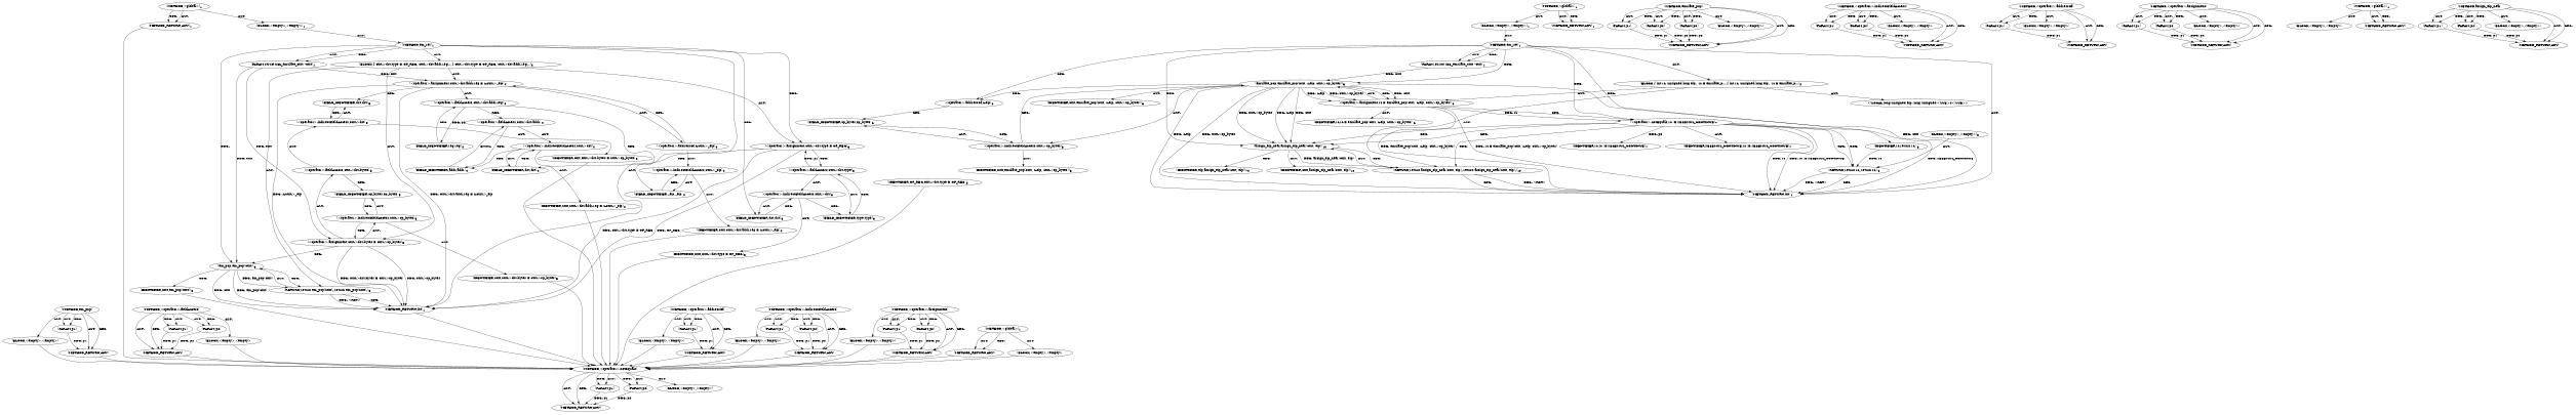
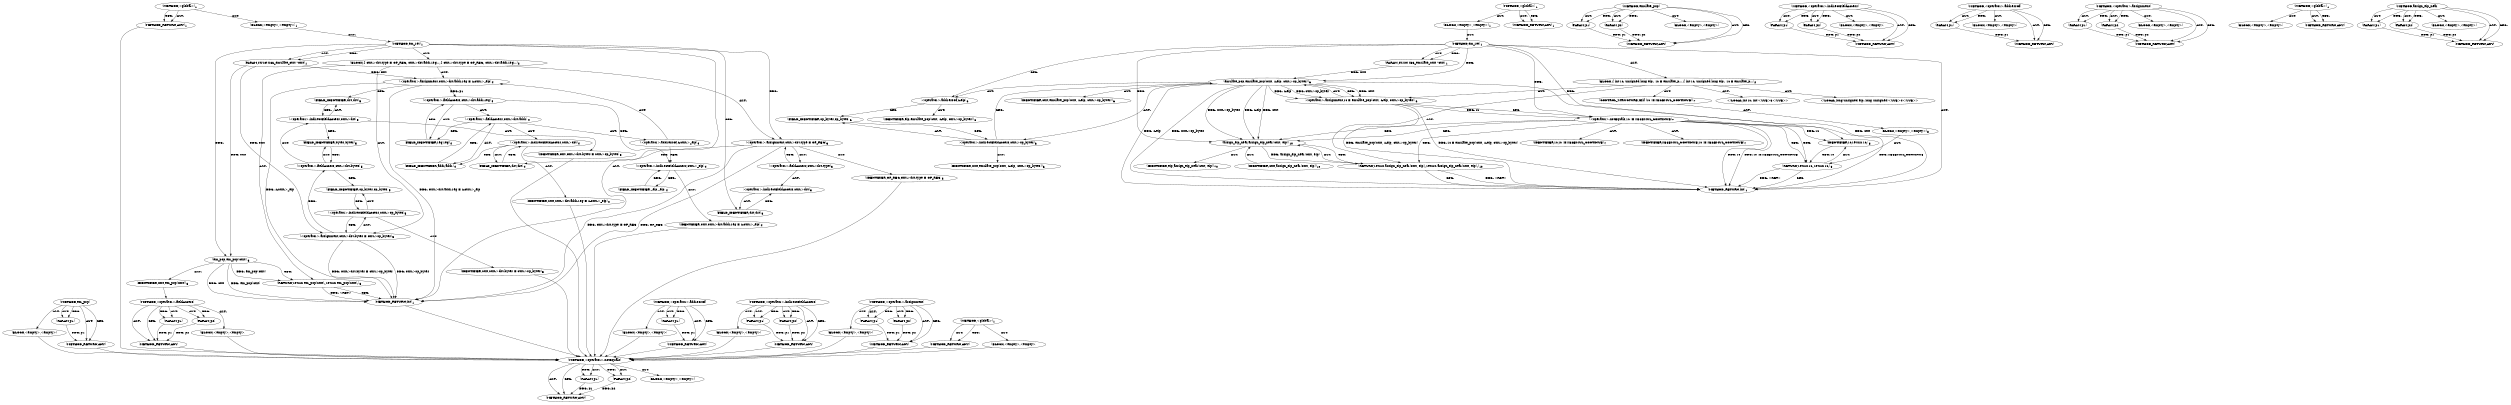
  digraph {
    n1 [label=<(METHOD,em_pop)>]
    n2 [label=<(PARAM,p1)>]
    n3 [label=<(BLOCK,&lt;empty&gt;,&lt;empty&gt;)>]
    n4 [label=<(METHOD_RETURN,ANY)>]
    n5 [label=<(METHOD,&lt;operator&gt;.notEquals)>]
    n6 [label=<(PARAM,p1)>]
    n7 [label=<(PARAM,p2)>]
    n8 [label=<(BLOCK,&lt;empty&gt;,&lt;empty&gt;)>]
    n9 [label=<(METHOD_RETURN,ANY)>]
    n10 [label=<(METHOD,&lt;global&gt;)<SUB>1</SUB>>]
    n11 [label=<(BLOCK,&lt;empty&gt;,&lt;empty&gt;)<SUB>1</SUB>>]
    n12 [label=<(METHOD_RETURN,ANY)<SUB>1</SUB>>]
    n13 [label=<(METHOD,em_ret)<SUB>1</SUB>>]
    n14 [label=<(PARAM,struct x86_emulate_ctxt *ctxt)<SUB>1</SUB>>]
    n15 [label=<(BLOCK,{ 	ctxt-&gt;dst.type = OP_REG; 	ctxt-&gt;dst.addr.reg...,{ 	ctxt-&gt;dst.type = OP_REG; 	ctxt-&gt;dst.addr.reg...)<SUB>2</SUB>>]
    n16 [label=<(&lt;operator&gt;.assignment,ctxt-&gt;dst.type = OP_REG)<SUB>3</SUB>>]
    n17 [label=<(FIELD_IDENTIFIER,dst,dst)<SUB>3</SUB>>]
    n18 [label=<(em_pop,em_pop(ctxt))<SUB>6</SUB>>]
    n19 [label=<(METHOD_RETURN,int)<SUB>1</SUB>>]
    n20 [label=<(&lt;operator&gt;.assignment,ctxt-&gt;dst.addr.reg = &amp;ctxt-&gt;_eip)<SUB>4</SUB>>]
    n21 [label=<(&lt;operator&gt;.assignment,ctxt-&gt;dst.bytes = ctxt-&gt;op_bytes)<SUB>5</SUB>>]
    n22 [label=<(RETURN,return em_pop(ctxt);,return em_pop(ctxt);)<SUB>6</SUB>>]
    n23 [label=<(&lt;operator&gt;.fieldAccess,ctxt-&gt;dst.type)<SUB>3</SUB>>]
    n24 [label=<(IDENTIFIER,OP_REG,ctxt-&gt;dst.type = OP_REG)<SUB>3</SUB>>]
    n25 [label=<(FIELD_IDENTIFIER,dst,dst)<SUB>4</SUB>>]
    n26 [label=<(&lt;operator&gt;.indirectFieldAccess,ctxt-&gt;dst)<SUB>3</SUB>>]
    n27 [label=<(IDENTIFIER,ctxt,em_pop(ctxt))<SUB>6</SUB>>]
    n28 [label=<(&lt;operator&gt;.fieldAccess,ctxt-&gt;dst.addr.reg)<SUB>4</SUB>>]
    n29 [label=<(&lt;operator&gt;.addressOf,&amp;ctxt-&gt;_eip)<SUB>4</SUB>>]
    n30 [label=<(FIELD_IDENTIFIER,dst,dst)<SUB>5</SUB>>]
    n31 [label=<(&lt;operator&gt;.fieldAccess,ctxt-&gt;dst.bytes)<SUB>5</SUB>>]
    n32 [label=<(&lt;operator&gt;.indirectFieldAccess,ctxt-&gt;op_bytes)<SUB>5</SUB>>]
-   n33 [label=<(FIELD_IDENTIFIER,type,type)<SUB>3</SUB>>]
    n34 [label=<(&lt;operator&gt;.indirectFieldAccess,ctxt-&gt;dst)<SUB>4</SUB>>]
-   n35 [label=<(IDENTIFIER,ctxt,ctxt-&gt;dst.type = OP_REG)<SUB>3</SUB>>]
    n36 [label=<(&lt;operator&gt;.fieldAccess,ctxt-&gt;dst.addr)<SUB>4</SUB>>]
    n37 [label=<(FIELD_IDENTIFIER,reg,reg)<SUB>4</SUB>>]
    n38 [label=<(FIELD_IDENTIFIER,_eip,_eip)<SUB>4</SUB>>]
    n39 [label=<(&lt;operator&gt;.indirectFieldAccess,ctxt-&gt;_eip)<SUB>4</SUB>>]
    n40 [label=<(&lt;operator&gt;.indirectFieldAccess,ctxt-&gt;dst)<SUB>5</SUB>>]
    n41 [label=<(FIELD_IDENTIFIER,addr,addr)<SUB>4</SUB>>]
    n42 [label=<(IDENTIFIER,ctxt,ctxt-&gt;dst.addr.reg = &amp;ctxt-&gt;_eip)<SUB>4</SUB>>]
    n43 [label=<(IDENTIFIER,ctxt,ctxt-&gt;dst.addr.reg = &amp;ctxt-&gt;_eip)<SUB>4</SUB>>]
+   n44 [label=<(FIELD_IDENTIFIER,bytes,bytes)<SUB>5</SUB>>]
    n45 [label=<(FIELD_IDENTIFIER,op_bytes,op_bytes)<SUB>5</SUB>>]
    n46 [label=<(IDENTIFIER,ctxt,ctxt-&gt;dst.bytes = ctxt-&gt;op_bytes)<SUB>5</SUB>>]
    n47 [label=<(IDENTIFIER,ctxt,ctxt-&gt;dst.bytes = ctxt-&gt;op_bytes)<SUB>5</SUB>>]
    n48 [label=<(METHOD,&lt;operator&gt;.fieldAccess)>]
    n49 [label=<(PARAM,p1)>]
    n50 [label=<(PARAM,p2)>]
    n51 [label=<(BLOCK,&lt;empty&gt;,&lt;empty&gt;)>]
    n52 [label=<(METHOD_RETURN,ANY)>]
    n53 [label=<(METHOD,&lt;operator&gt;.addressOf)>]
    n54 [label=<(PARAM,p1)>]
    n55 [label=<(BLOCK,&lt;empty&gt;,&lt;empty&gt;)>]
    n56 [label=<(METHOD_RETURN,ANY)>]
    n57 [label=<(METHOD,&lt;operator&gt;.indirectFieldAccess)>]
    n58 [label=<(PARAM,p1)>]
    n59 [label=<(PARAM,p2)>]
    n60 [label=<(BLOCK,&lt;empty&gt;,&lt;empty&gt;)>]
    n61 [label=<(METHOD_RETURN,ANY)>]
    n62 [label=<(METHOD,&lt;operator&gt;.assignment)>]
    n63 [label=<(PARAM,p1)>]
    n64 [label=<(PARAM,p2)>]
    n65 [label=<(BLOCK,&lt;empty&gt;,&lt;empty&gt;)>]
    n66 [label=<(METHOD_RETURN,ANY)>]
    n67 [label=<(METHOD,&lt;global&gt;)<SUB>1</SUB>>]
    n68 [label=<(BLOCK,&lt;empty&gt;,&lt;empty&gt;)>]
    n69 [label=<(METHOD_RETURN,ANY)>]
    n70 [label=<(METHOD,&lt;global&gt;)<SUB>1</SUB>>]
    n71 [label=<(BLOCK,&lt;empty&gt;,&lt;empty&gt;)<SUB>1</SUB>>]
    n72 [label=<(METHOD_RETURN,ANY)<SUB>1</SUB>>]
    n73 [label=<(METHOD,em_ret)<SUB>1</SUB>>]
    n74 [label=<(PARAM,struct x86_emulate_ctxt *ctxt)<SUB>1</SUB>>]
    n75 [label=<(BLOCK,{ 	int rc; 	unsigned long eip;  	rc = emulate_p...,{ 	int rc; 	unsigned long eip;  	rc = emulate_p...)<SUB>2</SUB>>]
    n76 [label=<(emulate_pop,emulate_pop(ctxt, &amp;eip, ctxt-&gt;op_bytes))<SUB>6</SUB>>]
    n77 [label=<(&lt;operator&gt;.addressOf,&amp;eip)<SUB>6</SUB>>]
    n78 [label=<(&lt;operator&gt;.notEquals,rc != X86EMUL_CONTINUE)<SUB>7</SUB>>]
    n79 [label=<(IDENTIFIER,rc,return rc;)<SUB>8</SUB>>]
    n80 [label=<(assign_eip_near,assign_eip_near(ctxt, eip))<SUB>10</SUB>>]
    n81 [label=<(METHOD_RETURN,int)<SUB>1</SUB>>]
+   n82 [label="<(LOCAL,int rc: int)<SUB>3</SUB>>"]
    n83 [label="<(LOCAL,long unsigned eip: long unsigned)<SUB>4</SUB>>"]
    n84 [label=<(&lt;operator&gt;.assignment,rc = emulate_pop(ctxt, &amp;eip, ctxt-&gt;op_bytes))<SUB>6</SUB>>]
+   n85 [label=<(CONTROL_STRUCTURE,IF,if (rc != X86EMUL_CONTINUE))<SUB>7</SUB>>]
    n86 [label=<(RETURN,return assign_eip_near(ctxt, eip);,return assign_eip_near(ctxt, eip);)<SUB>10</SUB>>]
    n87 [label=<(IDENTIFIER,ctxt,emulate_pop(ctxt, &amp;eip, ctxt-&gt;op_bytes))<SUB>6</SUB>>]
    n88 [label=<(&lt;operator&gt;.indirectFieldAccess,ctxt-&gt;op_bytes)<SUB>6</SUB>>]
+   n89 [label=<(IDENTIFIER,eip,emulate_pop(ctxt, &amp;eip, ctxt-&gt;op_bytes))<SUB>6</SUB>>]
    n90 [label=<(FIELD_IDENTIFIER,op_bytes,op_bytes)<SUB>6</SUB>>]
    n91 [label=<(IDENTIFIER,rc,rc != X86EMUL_CONTINUE)<SUB>7</SUB>>]
    n92 [label=<(IDENTIFIER,X86EMUL_CONTINUE,rc != X86EMUL_CONTINUE)<SUB>7</SUB>>]
    n93 [label=<(RETURN,return rc;,return rc;)<SUB>8</SUB>>]
    n94 [label=<(IDENTIFIER,ctxt,assign_eip_near(ctxt, eip))<SUB>10</SUB>>]
    n95 [label=<(IDENTIFIER,eip,assign_eip_near(ctxt, eip))<SUB>70</SUB>>]
-   n96 [label=<(IDENTIFIER,rc,rc = emulate_pop(ctxt, &amp;eip, ctxt-&gt;op_bytes))<SUB>6</SUB>>]
    n97 [label=<(BLOCK,&lt;empty&gt;,&lt;empty&gt;)<SUB>8</SUB>>]
    n98 [label=<(IDENTIFIER,ctxt,emulate_pop(ctxt, &amp;eip, ctxt-&gt;op_bytes))<SUB>6</SUB>>]
    n99 [label=<(METHOD,emulate_pop)>]
    n100 [label=<(PARAM,p1)>]
    n101 [label=<(PARAM,p2)>]
-   n102 [label=<(PARAM,p3)>]
    n103 [label=<(BLOCK,&lt;empty&gt;,&lt;empty&gt;)>]
    n104 [label=<(METHOD_RETURN,ANY)>]
    n105 [label=<(METHOD,&lt;operator&gt;.indirectFieldAccess)>]
    n106 [label=<(PARAM,p1)>]
    n107 [label=<(PARAM,p2)>]
    n108 [label=<(BLOCK,&lt;empty&gt;,&lt;empty&gt;)>]
    n109 [label=<(METHOD_RETURN,ANY)>]
    n110 [label=<(METHOD,&lt;operator&gt;.addressOf)>]
    n111 [label=<(PARAM,p1)>]
    n112 [label=<(BLOCK,&lt;empty&gt;,&lt;empty&gt;)>]
    n113 [label=<(METHOD_RETURN,ANY)>]
    n114 [label=<(METHOD,&lt;operator&gt;.assignment)>]
    n115 [label=<(PARAM,p1)>]
    n116 [label=<(PARAM,p2)>]
    n117 [label=<(BLOCK,&lt;empty&gt;,&lt;empty&gt;)>]
    n118 [label=<(METHOD_RETURN,ANY)>]
    n119 [label=<(METHOD,&lt;global&gt;)<SUB>1</SUB>>]
    n120 [label=<(BLOCK,&lt;empty&gt;,&lt;empty&gt;)>]
    n121 [label=<(METHOD_RETURN,ANY)>]
    n122 [label=<(METHOD,assign_eip_near)>]
    n123 [label=<(PARAM,p1)>]
    n124 [label=<(PARAM,p2)>]
    n125 [label=<(BLOCK,&lt;empty&gt;,&lt;empty&gt;)>]
    n126 [label=<(METHOD_RETURN,ANY)>]
    n1 -> n2 [label="AST: "]
    n1 -> n2 [label="DDG: "]
    n1 -> n3 [label="AST: "]
    n1 -> n4 [label="AST: "]
    n1 -> n4 [label="CFG: "]
    n2 -> n4 [label="DDG: p1"]
    n3 -> n5
    n4 -> n5
    n5 -> n6 [label="AST: "]
    n5 -> n6 [label="DDG: "]
    n5 -> n7 [label="AST: "]
    n5 -> n7 [label="DDG: "]
    n5 -> n8 [label="AST: "]
    n5 -> n9 [label="AST: "]
    n5 -> n9 [label="CFG: "]
    n6 -> n9 [label="DDG: p1"]
    n7 -> n9 [label="DDG: p2"]
    n10 -> n11 [label="AST: "]
    n10 -> n12 [label="AST: "]
    n10 -> n12 [label="CFG: "]
    n11 -> n13 [label="AST: "]
    n12 -> n5
    n13 -> n14 [label="AST: "]
    n13 -> n14 [label="DDG: "]
    n13 -> n15 [label="AST: "]
    n13 -> n16 [label="DDG: "]
    n13 -> n17 [label="CFG: "]
    n13 -> n18 [label="DDG: "]
    n13 -> n19 [label="AST: "]
    n14 -> n18 [label="DDG: ctxt"]
    n14 -> n20 [label="DDG: ctxt"]
    n14 -> n21 [label="DDG: ctxt"]
    n15 -> n16 [label="AST: "]
    n15 -> n20 [label="AST: "]
    n15 -> n21 [label="AST: "]
    n15 -> n22 [label="AST: "]
    n16 -> n19 [label="DDG: ctxt-&gt;dst.type = OP_REG"]
    n16 -> n19 [label="DDG: OP_REG"]
-   n16 -> n23 [label="CFG: "]
+   n16 -> n23 [label="AST: "]
+   n16 -> n24 [label="AST: "]
    n16 -> n25 [label="CFG: "]
    n17 -> n26 [label="CFG: "]
    n18 -> n19 [label="DDG: ctxt"]
    n18 -> n19 [label="DDG: em_pop(ctxt)"]
    n18 -> n22 [label="CFG: "]
    n18 -> n22 [label="DDG: em_pop(ctxt)"]
-   n18 -> n27 [label="CDG: "]
+   n18 -> n27 [label="AST: "]
    n19 -> n5
    n20 -> n19 [label="DDG: &amp;ctxt-&gt;_eip"]
    n20 -> n19 [label="DDG: ctxt-&gt;dst.addr.reg = &amp;ctxt-&gt;_eip"]
-   n20 -> n28 [label="AST: "]
-   n20 -> n29 [label="AST: "]
+   n20 -> n28 [label="DDG: p1"]
+   n36 -> n29 [label="AST: "]
    n20 -> n30 [label="CFG: "]
-   n21 -> n18 [label="CFG: "]
    n21 -> n19 [label="DDG: ctxt-&gt;op_bytes"]
    n21 -> n19 [label="DDG: ctxt-&gt;dst.bytes = ctxt-&gt;op_bytes"]
-   n21 -> n31 [label="AST: "]
+   n21 -> n31 [label="DDG: "]
    n21 -> n32 [label="AST: "]
-   n22 -> n18 [label="AST: "]
    n22 -> n19 [label="CFG: "]
    n22 -> n19 [label="DDG: &lt;RET&gt;"]
-   n23 -> n16 [label="DDG: p1"]
+   n23 -> n16 [label="CFG: "]
    n23 -> n26 [label="AST: "]
-   n23 -> n33 [label="AST: "]
    n24 -> n5
    n25 -> n34 [label="CFG: "]
    n26 -> n17 [label="AST: "]
-   n26 -> n33 [label="CFG: "]
-   n26 -> n35 [label="AST: "]
-   n27 -> n5
-   n28 -> n36 [label="REG: "]
-   n28 -> n37 [label="DDG: p2"]
-   n28 -> n38 [label="CFG: "]
-   n29 -> n20 [label="CFG: "]
-   n29 -> n39 [label="AST: "]
+   n27 -> n48
+   n28 -> n36 [label="AST: "]
+   n28 -> n37 [label="AST: "]
+   n28 -> n39 [label="CFG: "]
+   n29 -> n20 [label="AST: "]
+   n29 -> n39 [label="REG: "]
    n30 -> n40 [label="CFG: "]
    n31 -> n40 [label="AST: "]
+   n31 -> n44 [label="AST: "]
    n31 -> n45 [label="CFG: "]
    n32 -> n21 [label="CFG: "]
    n32 -> n45 [label="AST: "]
    n32 -> n46 [label="AST: "]
-   n33 -> n23 [label="CFG: "]
    n34 -> n25 [label="AST: "]
    n34 -> n41 [label="CFG: "]
    n34 -> n42 [label="AST: "]
-   n35 -> n5
    n36 -> n34 [label="AST: "]
-   n36 -> n41 [label="CFG: "]
+   n36 -> n37 [label="CFG: "]
+   n36 -> n41 [label="AST: "]
    n37 -> n28 [label="CFG: "]
-   n38 -> n39 [label="CFG: "]
-   n39 -> n38 [label="AST: "]
+   n38 -> n39 [label="CDG: "]
+   n39 -> n38 [label="CFG: "]
    n39 -> n43 [label="AST: "]
    n40 -> n30 [label="AST: "]
+   n40 -> n44 [label="CFG: "]
    n40 -> n47 [label="AST: "]
-   n41 -> n36 [label="EMUL: "]
+   n41 -> n36 [label="CFG: "]
    n42 -> n5
    n43 -> n5
+   n44 -> n31 [label="CFG: "]
    n45 -> n32 [label="CFG: "]
    n46 -> n5
    n47 -> n5
    n48 -> n49 [label="AST: "]
    n48 -> n49 [label="DDG: "]
    n48 -> n50 [label="AST: "]
    n48 -> n50 [label="DDG: "]
    n48 -> n51 [label="AST: "]
    n48 -> n52 [label="AST: "]
    n48 -> n52 [label="CFG: "]
    n49 -> n52 [label="DDG: p1"]
    n50 -> n52 [label="DDG: p2"]
    n51 -> n5
    n52 -> n5
    n53 -> n54 [label="AST: "]
    n53 -> n54 [label="DDG: "]
    n53 -> n55 [label="AST: "]
    n53 -> n56 [label="AST: "]
    n53 -> n56 [label="CFG: "]
    n54 -> n56 [label="DDG: p1"]
    n55 -> n5
    n56 -> n5
    n57 -> n58 [label="AST: "]
    n57 -> n58 [label="DDG: "]
    n57 -> n59 [label="AST: "]
    n57 -> n59 [label="DDG: "]
    n57 -> n60 [label="AST: "]
    n57 -> n61 [label="AST: "]
    n57 -> n61 [label="CFG: "]
    n58 -> n61 [label="DDG: p1"]
    n59 -> n61 [label="DDG: p2"]
    n60 -> n5
    n61 -> n5
    n62 -> n63 [label="AST: "]
    n62 -> n63 [label="DDG: "]
    n62 -> n64 [label="AST: "]
    n62 -> n64 [label="DDG: "]
    n62 -> n65 [label="AST: "]
    n62 -> n66 [label="AST: "]
    n62 -> n66 [label="CFG: "]
    n63 -> n66 [label="DDG: p1"]
    n64 -> n66 [label="DDG: p2"]
    n65 -> n5
    n66 -> n5
    n67 -> n68 [label="AST: "]
    n67 -> n69 [label="AST: "]
    n67 -> n69 [label="CFG: "]
    n68 -> n5
    n69 -> n5
    n70 -> n71 [label="AST: "]
    n70 -> n72 [label="AST: "]
    n70 -> n72 [label="CFG: "]
    n71 -> n73 [label="AST: "]
    n73 -> n74 [label="AST: "]
    n73 -> n74 [label="DDG: "]
    n73 -> n75 [label="AST: "]
    n73 -> n76 [label="DDG: "]
    n73 -> n77 [label="CFG: "]
    n73 -> n78 [label="DDG: "]
    n73 -> n79 [label="DDG: "]
    n73 -> n80 [label="DDG: "]
    n73 -> n81 [label="AST: "]
    n74 -> n76 [label="DDG: ctxt"]
+   n75 -> n82 [label="AST: "]
    n75 -> n83 [label="AST: "]
    n75 -> n84 [label="AST: "]
+   n75 -> n85 [label="AST: "]
    n75 -> n86 [label="AST: "]
-   n76 -> n77 [label="DDG: "]
+   n76 -> n77 [label="AST: "]
    n76 -> n80 [label="DDG: ctxt"]
    n76 -> n80 [label="DDG: ctxt-&gt;op_bytes"]
    n76 -> n80 [label="DDG: &amp;eip"]
    n76 -> n81 [label="DDG: ctxt"]
    n76 -> n81 [label="DDG: &amp;eip"]
    n76 -> n81 [label="DDG: ctxt-&gt;op_bytes"]
    n76 -> n84 [label="CFG: "]
    n76 -> n84 [label="DDG: ctxt"]
    n76 -> n84 [label="DDG: &amp;eip"]
    n76 -> n84 [label="DDG: ctxt-&gt;op_bytes"]
    n76 -> n87 [label="AST: "]
    n76 -> n88 [label="AST: "]
+   n77 -> n89 [label="AST: "]
    n77 -> n90 [label="CFG: "]
+   n78 -> n79 [label="DDG: rc"]
    n78 -> n80 [label="CFG: "]
    n78 -> n80 [label="CDG: "]
    n78 -> n81 [label="DDG: rc"]
    n78 -> n81 [label="DDG: rc != X86EMUL_CONTINUE"]
    n78 -> n81 [label="DDG: X86EMUL_CONTINUE"]
    n78 -> n86 [label="CDG: "]
-   n78 -> n91 [label="DDG: p3"]
+   n78 -> n91 [label="AST: "]
    n78 -> n92 [label="AST: "]
    n78 -> n93 [label="CFG: "]
    n78 -> n93 [label="CDG: "]
-   n79 -> n93 [label="DDG: rc"]
+   n79 -> n93 [label="CFG: rc"]
    n80 -> n86 [label="CFG: "]
    n80 -> n86 [label="DDG: assign_eip_near(ctxt, eip)"]
-   n80 -> n94 [label="AST: "]
-   n80 -> n95 [label="CFG: "]
+   n94 -> n80 [label="AST: "]
+   n80 -> n95 [label="AST: "]
    n84 -> n76 [label="AST: "]
    n84 -> n78 [label="CFG: "]
    n84 -> n78 [label="DDG: rc"]
    n84 -> n81 [label="DDG: emulate_pop(ctxt, &amp;eip, ctxt-&gt;op_bytes)"]
    n84 -> n81 [label="DDG: rc = emulate_pop(ctxt, &amp;eip, ctxt-&gt;op_bytes)"]
-   n84 -> n96 [label="AST: "]
+   n85 -> n97 [label="AST: "]
    n86 -> n80 [label="AST: "]
    n86 -> n81 [label="CFG: "]
    n86 -> n81 [label="DDG: &lt;RET&gt;"]
    n88 -> n76 [label="CFG: "]
    n88 -> n90 [label="AST: "]
    n88 -> n98 [label="AST: "]
    n90 -> n88 [label="CFG: "]
+   n93 -> n79 [label="AST: "]
    n93 -> n81 [label="CFG: "]
    n93 -> n81 [label="DDG: &lt;RET&gt;"]
    n97 -> n93 [label="AST: "]
    n99 -> n100 [label="AST: "]
    n99 -> n100 [label="DDG: "]
    n99 -> n101 [label="AST: "]
    n99 -> n101 [label="DDG: "]
-   n99 -> n102 [label="AST: "]
-   n99 -> n102 [label="DDG: "]
    n99 -> n103 [label="AST: "]
    n99 -> n104 [label="AST: "]
    n99 -> n104 [label="CFG: "]
    n100 -> n104 [label="DDG: p1"]
    n101 -> n104 [label="DDG: p2"]
-   n102 -> n104 [label="DDG: p3"]
    n105 -> n106 [label="AST: "]
    n105 -> n106 [label="DDG: "]
    n105 -> n107 [label="AST: "]
    n105 -> n107 [label="DDG: "]
    n105 -> n108 [label="AST: "]
    n105 -> n109 [label="AST: "]
    n105 -> n109 [label="CFG: "]
    n106 -> n109 [label="DDG: p1"]
    n107 -> n109 [label="DDG: p2"]
    n110 -> n111 [label="AST: "]
    n110 -> n111 [label="DDG: "]
    n110 -> n112 [label="AST: "]
    n110 -> n113 [label="AST: "]
    n110 -> n113 [label="CFG: "]
    n111 -> n113 [label="DDG: p1"]
    n114 -> n115 [label="AST: "]
    n114 -> n115 [label="DDG: "]
    n114 -> n116 [label="AST: "]
    n114 -> n116 [label="DDG: "]
    n114 -> n117 [label="AST: "]
    n114 -> n118 [label="AST: "]
    n114 -> n118 [label="CFG: "]
    n115 -> n118 [label="DDG: p1"]
    n116 -> n118 [label="DDG: p2"]
    n119 -> n120 [label="AST: "]
    n119 -> n121 [label="AST: "]
    n119 -> n121 [label="CFG: "]
    n122 -> n123 [label="AST: "]
    n122 -> n123 [label="DDG: "]
    n122 -> n124 [label="AST: "]
    n122 -> n124 [label="DDG: "]
    n122 -> n125 [label="AST: "]
    n122 -> n126 [label="AST: "]
    n122 -> n126 [label="CFG: "]
    n123 -> n126 [label="DDG: p1"]
    n124 -> n126 [label="DDG: p2"]
  }
